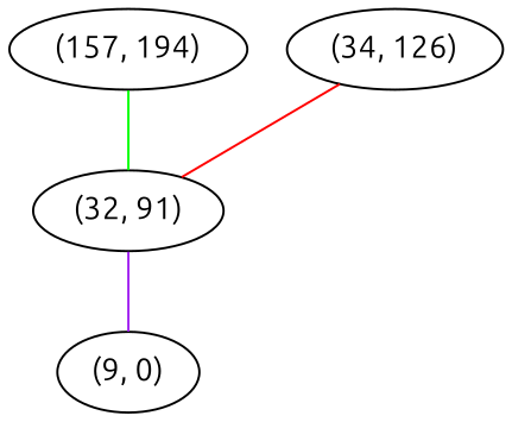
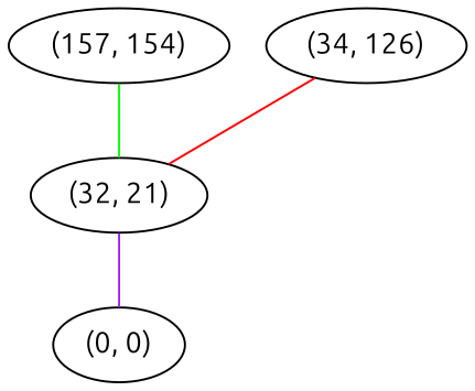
  graph {
    fontname=Ubuntu
    node [fontname=Ubuntu]
    edge [fontname=Ubuntu]
-   "(157, 194)"
-   "(32, 21)" [label="(32, 91)"]
-   "(0, 0)" [label="(9, 0)"]
+   "(157, 194)" [label="(157, 154)"]
+   "(32, 21)"
+   "(0, 0)"
    n4 [label="(34, 126)"]
    "(157, 194)" -- "(32, 21)" [color=green weight=2]
    "(32, 21)" -- "(0, 0)" [color=purple weight=4]
    n4 -- "(32, 21)" [color=red weight=1]
  }
